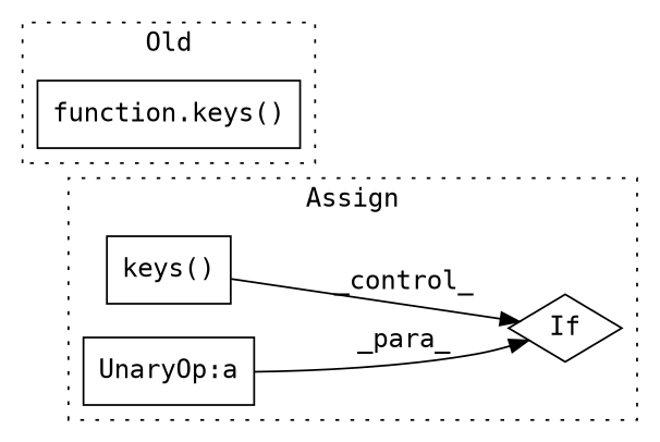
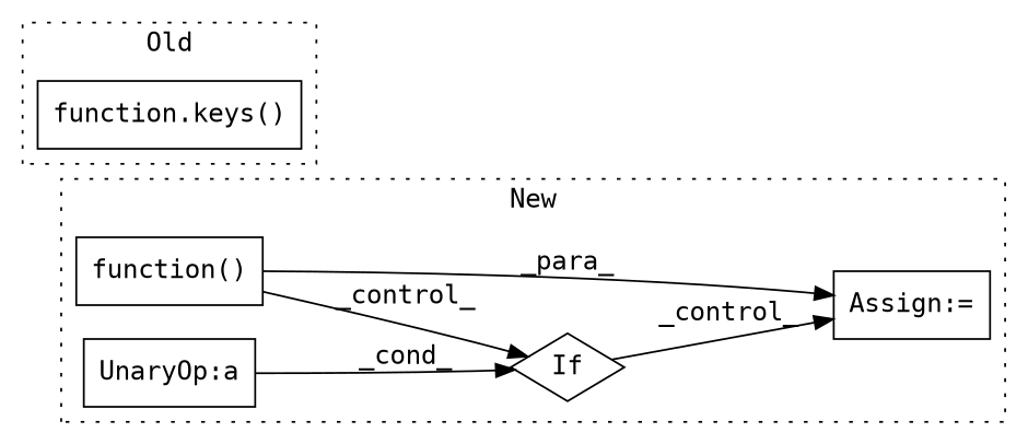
  digraph {
    fontname="DejaVu Sans Mono"
    rankdir=LR
    node [a=75 fontname="DejaVu Sans Mono" l=3 shape=box]
    edge [fontname="DejaVu Sans Mono"]
-   n1 [l=20 label="keys()" s=10094]
+   n1 [l=20 label="function()" s=10094]
    n2 [a=96 label=If s=9997 shape=diamond]
+   n3 [a=68 label="Assign:=" s=10058]
    n4 [a=61 l=33 label="UnaryOp:a" s=10000]
    n5 [l="4,1" label="function.keys()" s="8975,9019"]
    subgraph cluster_1 {
-     label=Assign
+     label=New
      style=dotted
      n1
      n2
+     n3
      n4
    }
    subgraph cluster_2 {
      label=Old
      style=dotted
      n5
    }
    n1 -> n2 [label=_control_]
-   n4 -> n2 [label=_para_]
+   n1 -> n3 [label=_para_]
+   n2 -> n3 [label=_control_]
+   n4 -> n2 [label=_cond_]
  }
